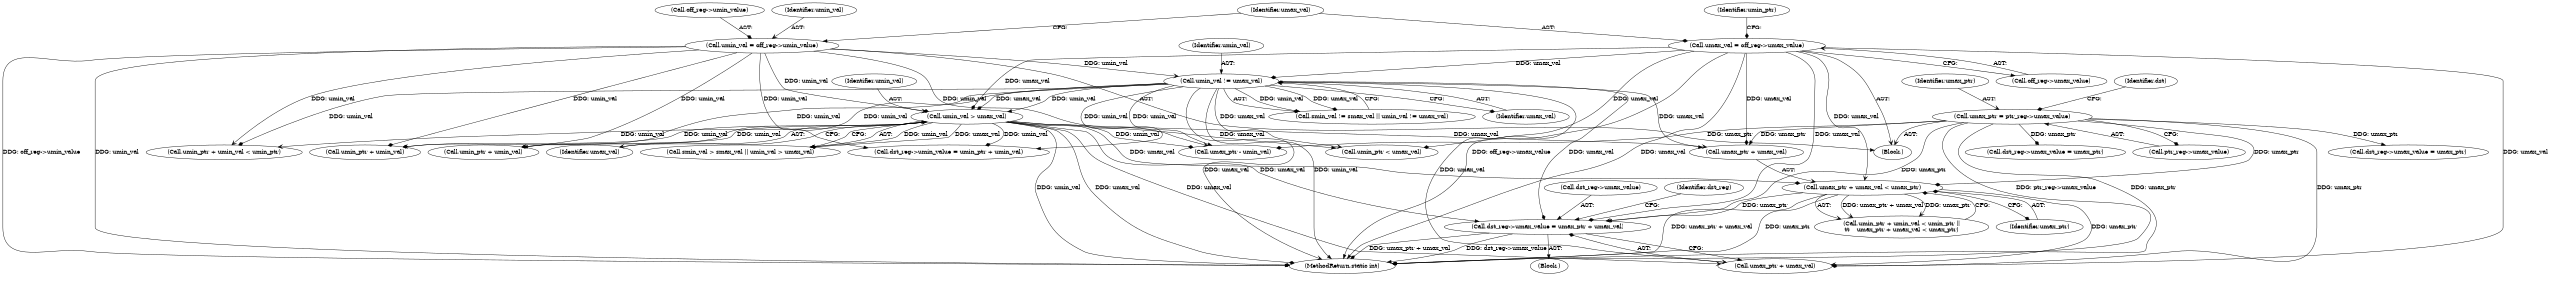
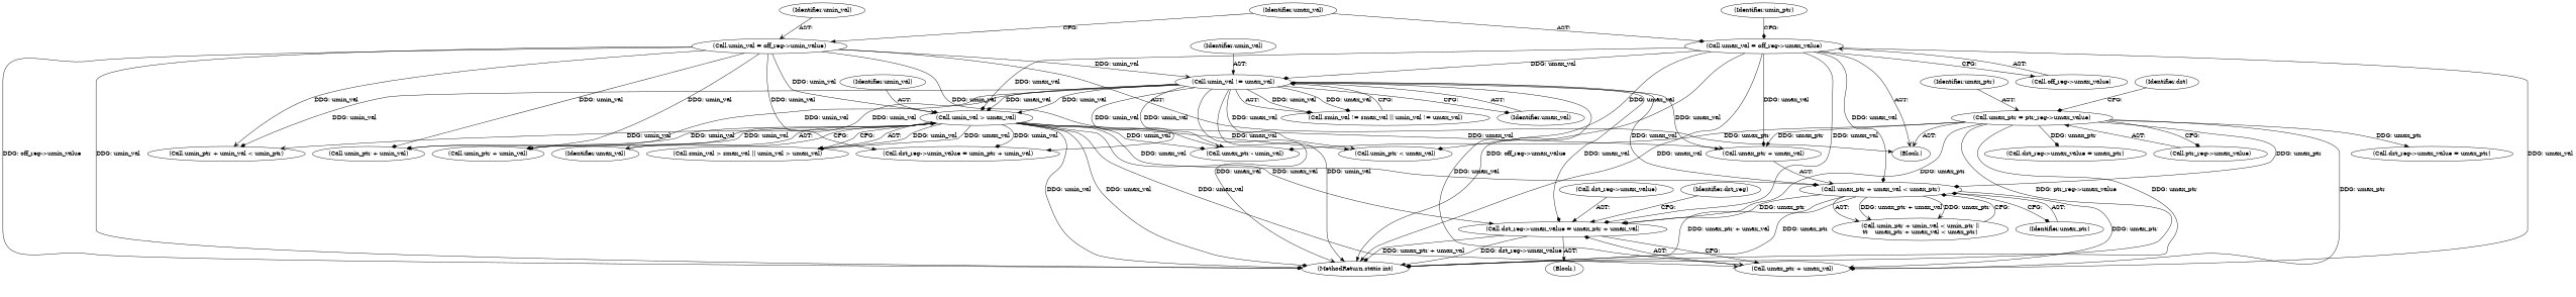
  digraph {
    edge [arrowhead=diamond]
    n1 [label="(Call,dst_reg->umax_value = umax_ptr + umax_val)"]
    n2 [label="(Block,)"]
    n3 [label="(MethodReturn,static int)"]
    n4 [label="(Call,umax_ptr + umax_val)"]
    n5 [label="(Call,umax_ptr + umax_val < umax_ptr)"]
    n6 [label="(Call,umin_ptr + umin_val < umin_ptr ||\n\t\t    umax_ptr + umax_val < umax_ptr)"]
    n7 [label="(Identifier,umax_ptr)"]
    n8 [label="(Call,umax_ptr = ptr_reg->umax_value)"]
    n9 [label="(Call,umax_ptr + umax_val)"]
    n10 [label="(Call,dst_reg->umax_value = umax_ptr)"]
    n11 [label="(Call,umax_ptr - umin_val)"]
    n12 [label="(Call,ptr_reg->umax_value)"]
    n13 [label="(Block,)"]
    n14 [label="(Call,dst_reg->umax_value = umax_ptr)"]
    n15 [label="(Call,umax_val = off_reg->umax_value)"]
    n16 [label="(Call,umin_val != umax_val)"]
    n17 [label="(Call,umin_val > umax_val)"]
    n18 [label="(Call,off_reg->umax_value)"]
    n19 [label="(Call,umin_ptr < umax_val)"]
    n20 [label="(Call,umin_ptr + umin_val < umin_ptr)"]
    n21 [label="(Call,umin_ptr + umin_val)"]
    n22 [label="(Call,umin_ptr + umin_val)"]
    n23 [label="(Call,dst_reg->umin_value = umin_ptr + umin_val)"]
    n24 [label="(Call,smin_val != smax_val || umin_val != umax_val)"]
    n25 [label="(Identifier,umax_val)"]
    n26 [label="(Identifier,umax_val)"]
    n27 [label="(Call,smin_val > smax_val || umin_val > umax_val)"]
    n28 [label="(Call,umin_val = off_reg->umin_value)"]
-   n29 [label="(Call,off_reg->umin_value)"]
    n30 [label="(Call,dst_reg->umax_value)"]
    n31 [label="(Identifier,dst_reg)"]
    n32 [label="(Identifier,dst)"]
    n33 [label="(Identifier,umin_val)"]
    n34 [label="(Identifier,umin_val)"]
    n35 [label="(Identifier,umax_val)"]
    n36 [label="(Identifier,umin_val)"]
    n37 [label="(Identifier,umax_ptr)"]
    n38 [label="(Identifier,umin_ptr)"]
    n1 -> n2 [arrowhead=normal label="AST: "]
    n1 -> n3 [label="DDG: umax_ptr + umax_val"]
    n1 -> n3 [arrowhead=normal label="DDG: dst_reg->umax_value"]
    n1 -> n4 [arrowhead=normal label="CFG: "]
    n4 -> n1 [label="AST: "]
    n5 -> n1 [arrowhead=vee label="DDG: umax_ptr"]
    n5 -> n3 [label="DDG: umax_ptr + umax_val"]
    n5 -> n3 [label="DDG: umax_ptr"]
    n5 -> n4 [arrowhead=vee label="DDG: umax_ptr"]
    n5 -> n6 [arrowhead=vee label="AST: "]
    n5 -> n6 [arrowhead=vee label="DDG: umax_ptr + umax_val"]
    n5 -> n6 [arrowhead=vee label="DDG: umax_ptr"]
    n5 -> n7 [label="CFG: "]
    n6 -> n5 [label="CFG: "]
    n7 -> n5 [label="AST: "]
    n8 -> n1 [arrowhead=normal label="DDG: umax_ptr"]
    n8 -> n3 [arrowhead=normal label="DDG: ptr_reg->umax_value"]
    n8 -> n3 [arrowhead=normal label="DDG: umax_ptr"]
    n8 -> n4 [label="DDG: umax_ptr"]
    n8 -> n5 [label="DDG: umax_ptr"]
    n8 -> n9 [arrowhead=normal label="DDG: umax_ptr"]
    n8 -> n10 [arrowhead=normal label="DDG: umax_ptr"]
    n8 -> n11 [label="DDG: umax_ptr"]
    n8 -> n12 [label="CFG: "]
    n8 -> n13 [arrowhead=vee label="AST: "]
    n8 -> n14 [label="DDG: umax_ptr"]
    n9 -> n5 [arrowhead=vee label="AST: "]
    n12 -> n8 [arrowhead=normal label="AST: "]
    n15 -> n1 [label="DDG: umax_val"]
    n15 -> n3 [arrowhead=normal label="DDG: off_reg->umax_value"]
    n15 -> n3 [arrowhead=normal label="DDG: umax_val"]
    n15 -> n4 [arrowhead=normal label="DDG: umax_val"]
-   n15 -> n5 [arrowhead=vee label="DDG: umax_val"]
+   n15 -> n5 [label="DDG: umax_val"]
    n15 -> n9 [label="DDG: umax_val"]
    n15 -> n13 [arrowhead=vee label="AST: "]
    n15 -> n16 [label="DDG: umax_val"]
    n15 -> n17 [label="DDG: umax_val"]
    n15 -> n18 [arrowhead=normal label="CFG: "]
    n15 -> n19 [label="DDG: umax_val"]
    n16 -> n1 [label="DDG: umax_val"]
    n16 -> n3 [arrowhead=vee label="DDG: umax_val"]
    n16 -> n3 [arrowhead=normal label="DDG: umin_val"]
    n16 -> n4 [arrowhead=vee label="DDG: umax_val"]
+   n16 -> n5 [arrowhead=normal label="DDG: umax_val"]
    n16 -> n9 [arrowhead=normal label="DDG: umax_val"]
    n16 -> n11 [arrowhead=normal label="DDG: umin_val"]
    n16 -> n17 [arrowhead=normal label="DDG: umin_val"]
    n16 -> n17 [label="DDG: umax_val"]
    n16 -> n19 [arrowhead=vee label="DDG: umax_val"]
    n16 -> n20 [label="DDG: umin_val"]
    n16 -> n21 [arrowhead=vee label="DDG: umin_val"]
    n16 -> n22 [arrowhead=vee label="DDG: umin_val"]
    n16 -> n23 [arrowhead=normal label="DDG: umin_val"]
    n16 -> n24 [label="AST: "]
    n16 -> n24 [arrowhead=normal label="DDG: umin_val"]
    n16 -> n24 [label="DDG: umax_val"]
    n16 -> n25 [label="CFG: "]
    n17 -> n1 [arrowhead=normal label="DDG: umax_val"]
    n17 -> n3 [label="DDG: umin_val"]
    n17 -> n3 [label="DDG: umax_val"]
    n17 -> n4 [arrowhead=vee label="DDG: umax_val"]
    n17 -> n5 [label="DDG: umax_val"]
    n17 -> n9 [arrowhead=vee label="DDG: umax_val"]
    n17 -> n11 [label="DDG: umin_val"]
    n17 -> n19 [arrowhead=normal label="DDG: umax_val"]
    n17 -> n20 [arrowhead=vee label="DDG: umin_val"]
    n17 -> n21 [label="DDG: umin_val"]
    n17 -> n22 [label="DDG: umin_val"]
    n17 -> n23 [label="DDG: umin_val"]
    n17 -> n26 [arrowhead=vee label="CFG: "]
    n17 -> n27 [arrowhead=vee label="AST: "]
    n17 -> n27 [arrowhead=normal label="DDG: umin_val"]
    n17 -> n27 [label="DDG: umax_val"]
    n18 -> n15 [arrowhead=vee label="AST: "]
    n24 -> n16 [arrowhead=vee label="CFG: "]
    n25 -> n16 [label="AST: "]
    n26 -> n17 [arrowhead=vee label="AST: "]
    n27 -> n17 [arrowhead=normal label="CFG: "]
    n28 -> n3 [arrowhead=normal label="DDG: off_reg->umin_value"]
    n28 -> n3 [arrowhead=normal label="DDG: umin_val"]
    n28 -> n11 [arrowhead=vee label="DDG: umin_val"]
    n28 -> n13 [arrowhead=normal label="AST: "]
    n28 -> n16 [arrowhead=vee label="DDG: umin_val"]
    n28 -> n17 [label="DDG: umin_val"]
    n28 -> n20 [arrowhead=vee label="DDG: umin_val"]
    n28 -> n21 [label="DDG: umin_val"]
    n28 -> n22 [arrowhead=normal label="DDG: umin_val"]
    n28 -> n23 [arrowhead=normal label="DDG: umin_val"]
-   n29 -> n28 [label="AST: "]
    n30 -> n1 [arrowhead=normal label="AST: "]
    n31 -> n1 [arrowhead=normal label="CFG: "]
    n32 -> n8 [label="CFG: "]
    n33 -> n28 [arrowhead=vee label="AST: "]
    n34 -> n17 [arrowhead=vee label="AST: "]
    n35 -> n15 [label="AST: "]
    n35 -> n28 [arrowhead=normal label="CFG: "]
    n36 -> n16 [arrowhead=normal label="AST: "]
    n37 -> n8 [arrowhead=vee label="AST: "]
    n38 -> n15 [label="CFG: "]
  }
